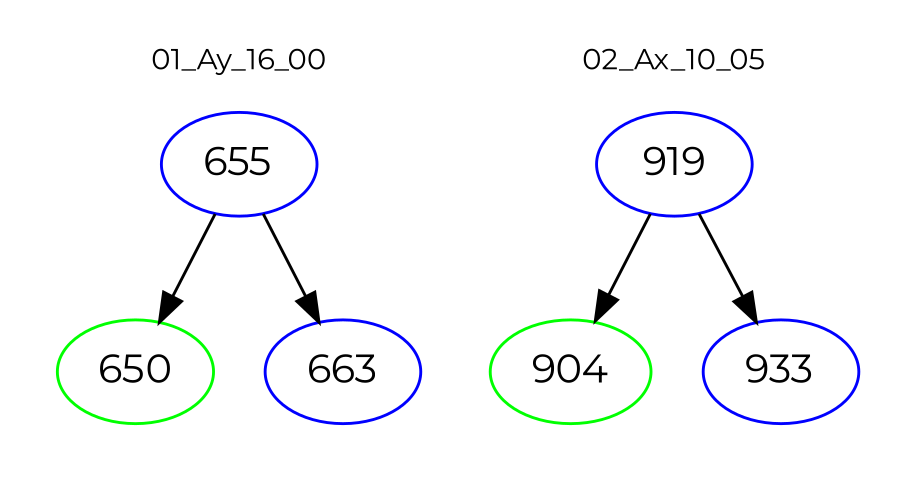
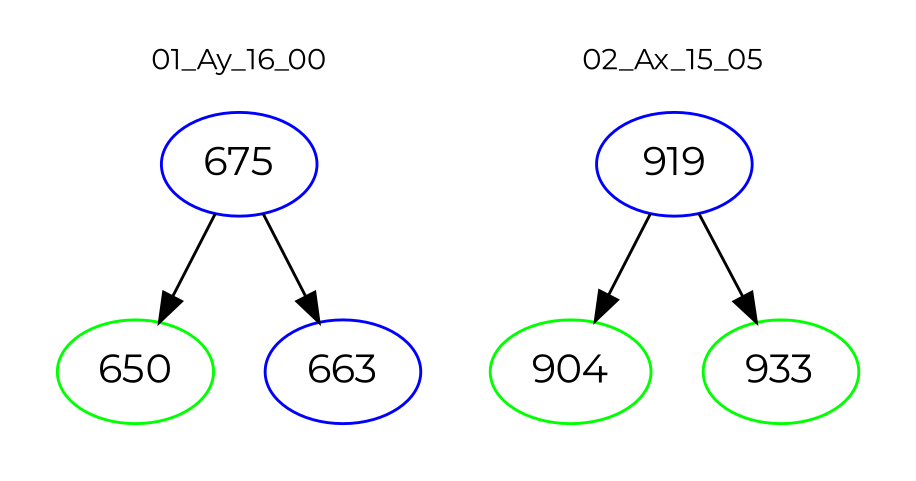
  digraph {
    fontname=Montserrat
    node [color=blue fontname=Montserrat]
    edge [color=black fontname=Montserrat]
-   n1 [label=655]
+   n1 [label=675]
    n2 [color=green label=650]
    n3 [label=663]
    n4 [label=919]
    n5 [color=green label=904]
-   n6 [label=933]
+   n6 [color=green label=933]
    subgraph cluster_1 {
      color=white
      fontsize=10
      label="01_Ay_16_00"
      n1
      n2
      n3
    }
    subgraph cluster_2 {
      color=white
      fontsize=10
-     label="02_Ax_10_05"
+     label="02_Ax_15_05"
      n4
      n5
      n6
    }
    n1 -> n2
    n1 -> n3
    n4 -> n5
    n4 -> n6
  }
